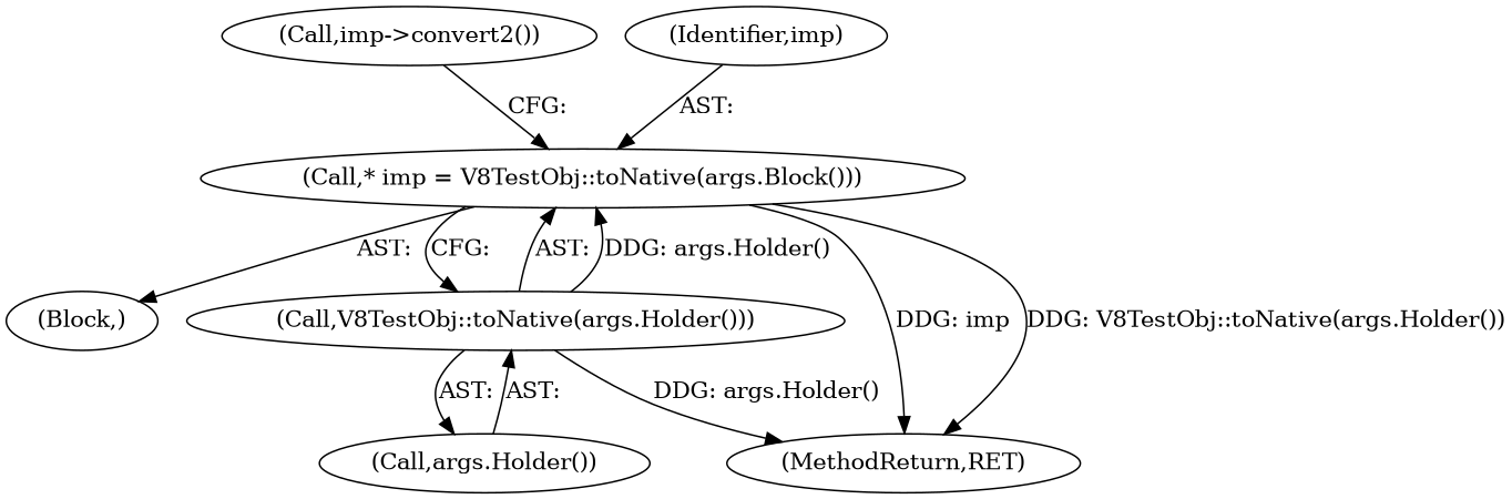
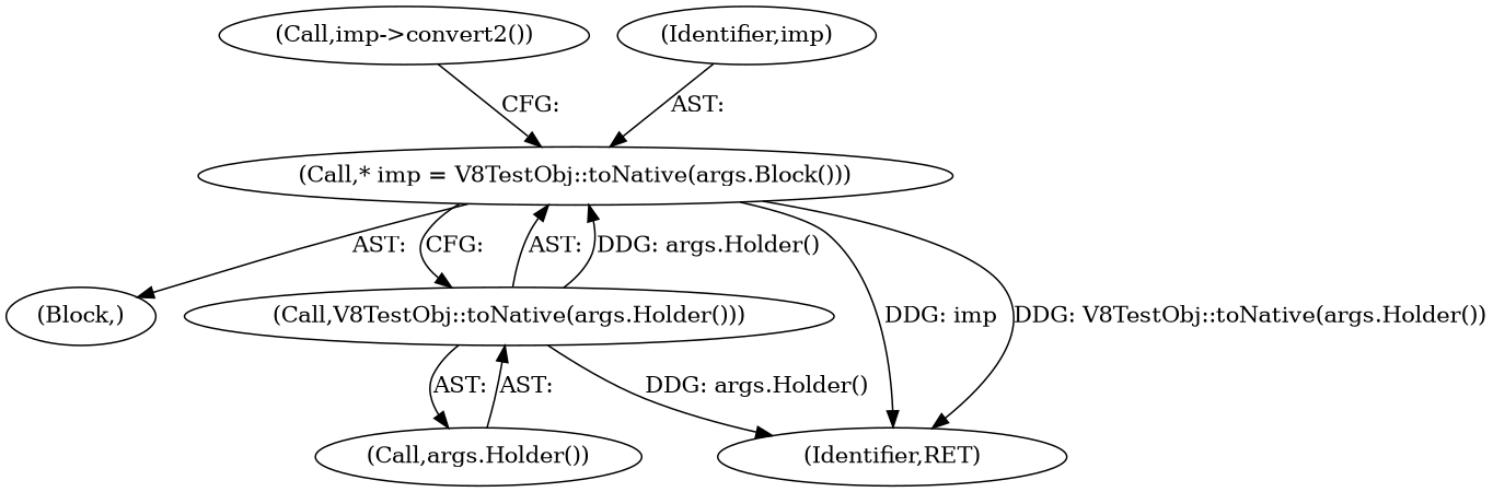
  digraph {
    n1 [label="(Call,* imp = V8TestObj::toNative(args.Block()))"]
    n2 [label="(Call,V8TestObj::toNative(args.Holder()))"]
    n3 [label="(Block,)"]
-   n4 [label="(MethodReturn,RET)"]
+   n4 [label="(Identifier,RET)"]
    n5 [label="(Call,args.Holder())"]
    n6 [label="(Call,imp->convert2())"]
    n7 [label="(Identifier,imp)"]
    n1 -> n2 [label="CFG: "]
    n1 -> n3 [label="AST: "]
    n1 -> n4 [label="DDG: imp"]
    n1 -> n4 [label="DDG: V8TestObj::toNative(args.Holder())"]
    n2 -> n1 [label="AST: "]
    n2 -> n1 [label="DDG: args.Holder()"]
    n2 -> n4 [label="DDG: args.Holder()"]
    n2 -> n5 [label="AST: "]
    n5 -> n2 [label="AST: "]
    n6 -> n1 [label="CFG: "]
    n7 -> n1 [label="AST: "]
  }
